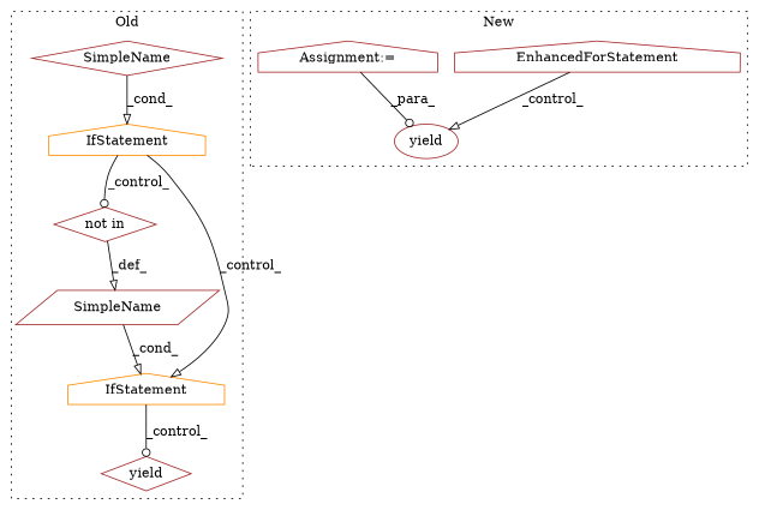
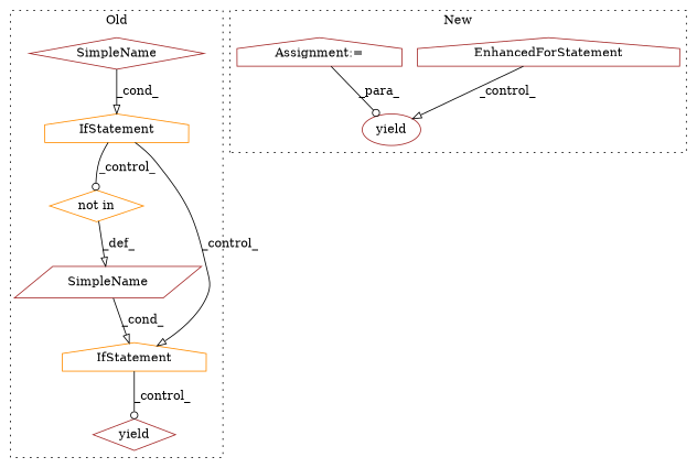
  digraph {
    node [a=25 color=brown shape=house]
    edge [arrowhead=onormal]
-   n1 [a=108 l=35 label="not in" s=2548 shape=diamond]
+   n1 [a=108 color=darkorange l=35 label="not in" s=2548 shape=diamond]
    n2 [color=darkorange l="12,2" label=IfStatement s="2536,2583"]
    n3 [a=42 label=SimpleName shape=parallelogram]
    n4 [a=112 l=18 label=yield s=2597 shape=diamond]
    n5 [color=darkorange l="4,2" label=IfStatement s="2127,2152"]
    n6 [a=42 label=SimpleName shape=diamond]
    n7 [a=112 l=20 label=yield s=2537 shape=ellipse]
    n8 [a=70 l="61,2" label=EnhancedForStatement s="2221,2327"]
    n9 [a=7 l="61,2" label="Assignment:=" s="2221,2327"]
    subgraph cluster_1 {
      label=Old
      style=dotted
      n1
      n2
      n3
      n4
      n5
      n6
    }
    subgraph cluster_2 {
      label=New
      style=dotted
      n7
      n8
      n9
    }
    n1 -> n3 [label=_def_]
    n2 -> n4 [arrowhead=odot label=_control_]
    n3 -> n2 [label=_cond_]
    n5 -> n1 [arrowhead=odot label=_control_]
    n5 -> n2 [label=_control_]
    n6 -> n5 [label=_cond_]
    n8 -> n7 [label=_control_]
    n9 -> n7 [arrowhead=odot label=_para_]
  }
